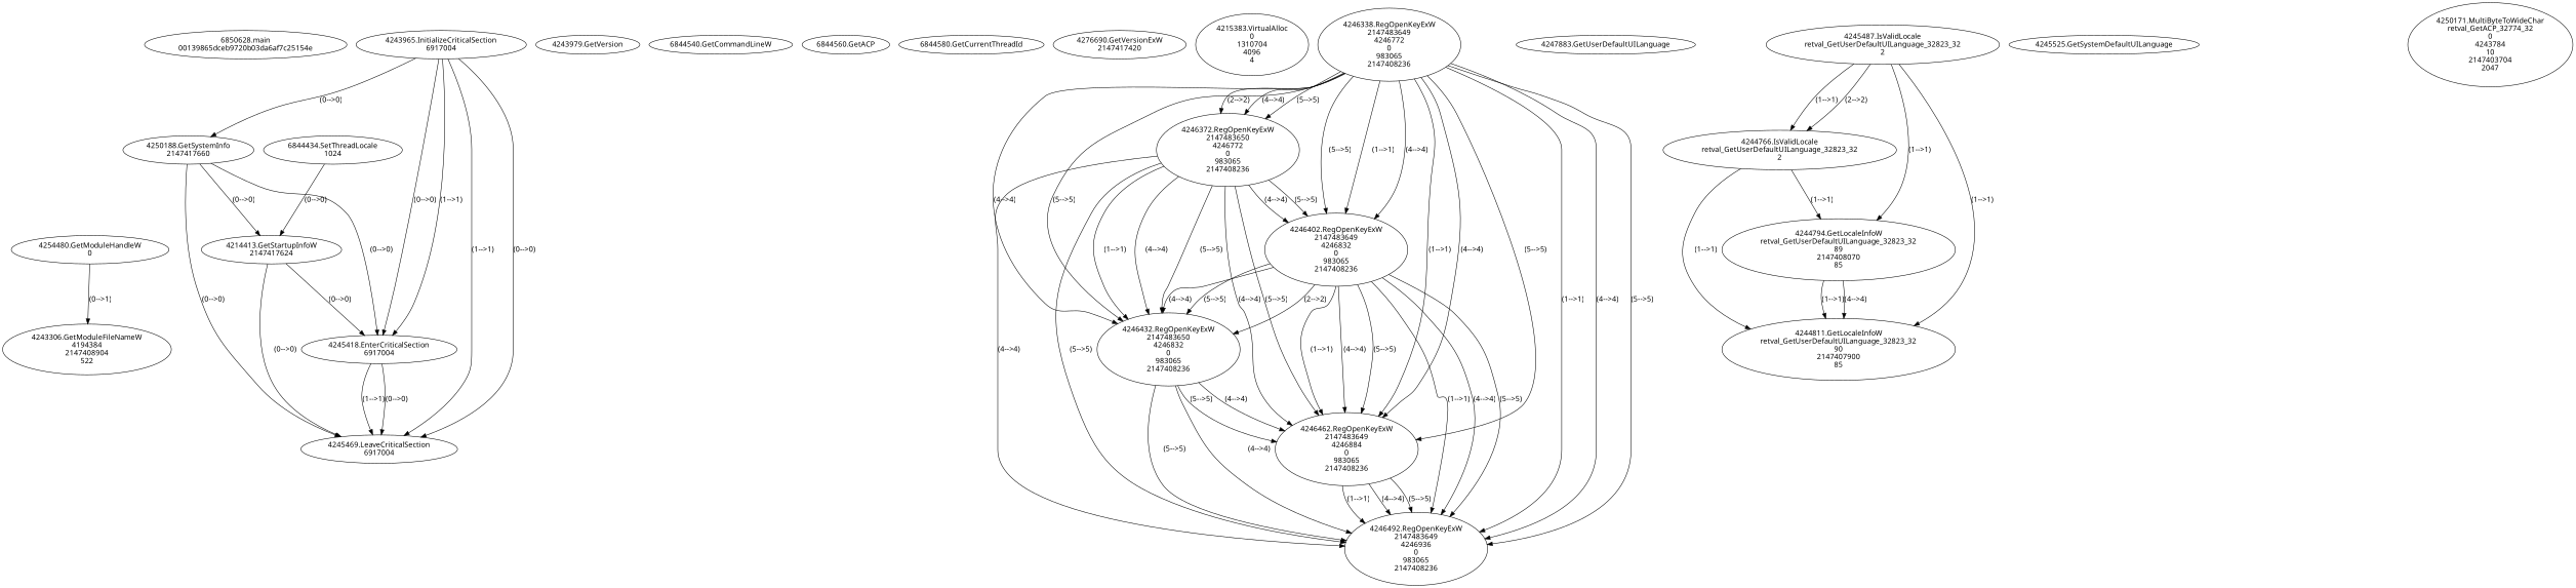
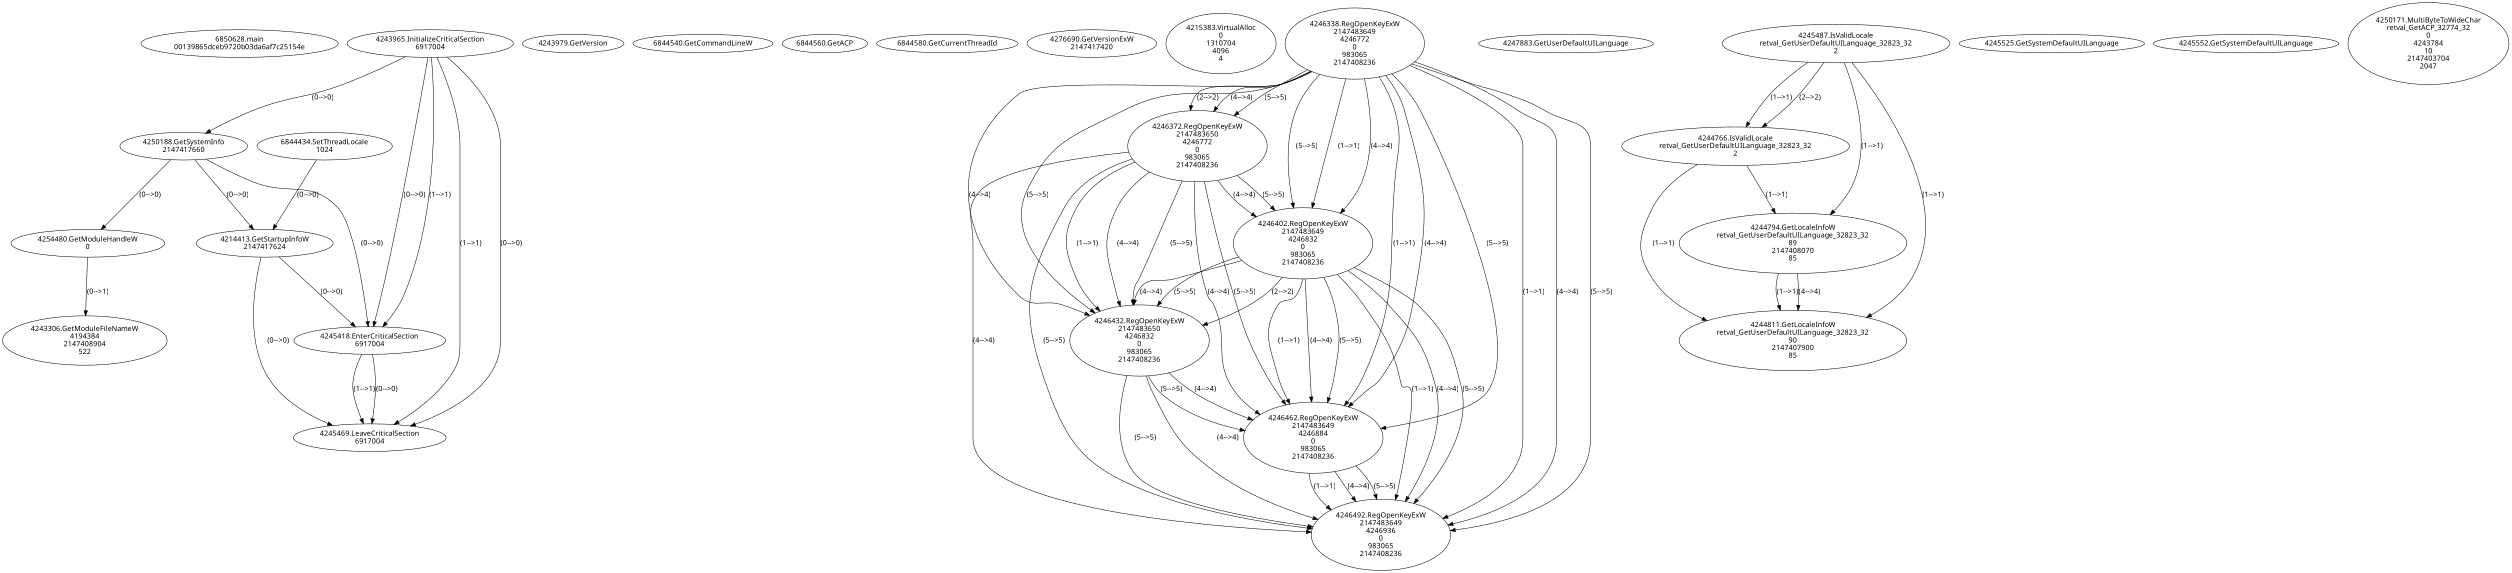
  digraph {
    fontname="Noto Sans"
    node [fontname="Noto Sans"]
    edge [fontname="Noto Sans"]
    n1 [label="6850628.main\n00139865dceb9720b03da6af7c25154e"]
    n2 [label="4254480.GetModuleHandleW\n0"]
    n3 [label="4243306.GetModuleFileNameW\n4194384\n2147408904\n522"]
    n4 [label="6844434.SetThreadLocale\n1024"]
    n5 [label="4214413.GetStartupInfoW\n2147417624"]
    n6 [label="4243965.InitializeCriticalSection\n6917004"]
    n7 [label="4250188.GetSystemInfo\n2147417660"]
    n8 [label="4245418.EnterCriticalSection\n6917004"]
    n9 [label="4245469.LeaveCriticalSection\n6917004"]
    n10 [label="4243979.GetVersion\n"]
    n11 [label="6844540.GetCommandLineW\n"]
    n12 [label="6844560.GetACP\n"]
    n13 [label="6844580.GetCurrentThreadId\n"]
    n14 [label="4276690.GetVersionExW\n2147417420"]
    n15 [label="4215383.VirtualAlloc\n0\n1310704\n4096\n4"]
    n16 [label="4246338.RegOpenKeyExW\n2147483649\n4246772\n0\n983065\n2147408236"]
    n17 [label="4246372.RegOpenKeyExW\n2147483650\n4246772\n0\n983065\n2147408236"]
    n18 [label="4246402.RegOpenKeyExW\n2147483649\n4246832\n0\n983065\n2147408236"]
    n19 [label="4246432.RegOpenKeyExW\n2147483650\n4246832\n0\n983065\n2147408236"]
    n20 [label="4246462.RegOpenKeyExW\n2147483649\n4246884\n0\n983065\n2147408236"]
    n21 [label="4246492.RegOpenKeyExW\n2147483649\n4246936\n0\n983065\n2147408236"]
    n22 [label="4247883.GetUserDefaultUILanguage\n"]
    n23 [label="4245487.IsValidLocale\nretval_GetUserDefaultUILanguage_32823_32\n2"]
    n24 [label="4244766.IsValidLocale\nretval_GetUserDefaultUILanguage_32823_32\n2"]
    n25 [label="4244794.GetLocaleInfoW\nretval_GetUserDefaultUILanguage_32823_32\n89\n2147408070\n85"]
    n26 [label="4244811.GetLocaleInfoW\nretval_GetUserDefaultUILanguage_32823_32\n90\n2147407900\n85"]
    n27 [label="4245525.GetSystemDefaultUILanguage\n"]
+   n28 [label="4245552.GetSystemDefaultUILanguage\n"]
    n29 [label="4250171.MultiByteToWideChar\nretval_GetACP_32774_32\n0\n4243784\n10\n2147403704\n2047"]
    n2 -> n3 [label="(0-->1)"]
    n4 -> n5 [label="(0-->0)"]
    n5 -> n8 [label="(0-->0)"]
    n5 -> n9 [label="(0-->0)"]
    n6 -> n7 [label="(0-->0)"]
    n6 -> n8 [label="(1-->1)"]
    n6 -> n8 [label="(0-->0)"]
    n6 -> n9 [label="(1-->1)"]
    n6 -> n9 [label="(0-->0)"]
    n7 -> n5 [label="(0-->0)"]
    n7 -> n8 [label="(0-->0)"]
-   n7 -> n9 [label="(0-->0)"]
+   n7 -> n2 [label="(0-->0)"]
    n8 -> n9 [label="(1-->1)"]
    n8 -> n9 [label="(0-->0)"]
    n16 -> n17 [label="(2-->2)"]
    n16 -> n17 [label="(4-->4)"]
    n16 -> n17 [label="(5-->5)"]
    n16 -> n18 [label="(1-->1)"]
    n16 -> n18 [label="(4-->4)"]
    n16 -> n18 [label="(5-->5)"]
    n16 -> n19 [label="(4-->4)"]
    n16 -> n19 [label="(5-->5)"]
    n16 -> n20 [label="(1-->1)"]
    n16 -> n20 [label="(4-->4)"]
    n16 -> n20 [label="(5-->5)"]
    n16 -> n21 [label="(1-->1)"]
    n16 -> n21 [label="(4-->4)"]
    n16 -> n21 [label="(5-->5)"]
    n17 -> n18 [label="(4-->4)"]
    n17 -> n18 [label="(5-->5)"]
    n17 -> n19 [label="(1-->1)"]
    n17 -> n19 [label="(4-->4)"]
    n17 -> n19 [label="(5-->5)"]
    n17 -> n20 [label="(4-->4)"]
    n17 -> n20 [label="(5-->5)"]
    n17 -> n21 [label="(4-->4)"]
    n17 -> n21 [label="(5-->5)"]
    n18 -> n19 [label="(2-->2)"]
    n18 -> n19 [label="(4-->4)"]
    n18 -> n19 [label="(5-->5)"]
    n18 -> n20 [label="(1-->1)"]
    n18 -> n20 [label="(4-->4)"]
    n18 -> n20 [label="(5-->5)"]
    n18 -> n21 [label="(1-->1)"]
    n18 -> n21 [label="(4-->4)"]
    n18 -> n21 [label="(5-->5)"]
    n19 -> n20 [label="(4-->4)"]
    n19 -> n20 [label="(5-->5)"]
    n19 -> n21 [label="(4-->4)"]
    n19 -> n21 [label="(5-->5)"]
    n20 -> n21 [label="(1-->1)"]
    n20 -> n21 [label="(4-->4)"]
    n20 -> n21 [label="(5-->5)"]
    n23 -> n24 [label="(1-->1)"]
    n23 -> n24 [label="(2-->2)"]
    n23 -> n25 [label="(1-->1)"]
    n23 -> n26 [label="(1-->1)"]
    n24 -> n25 [label="(1-->1)"]
    n24 -> n26 [label="(1-->1)"]
    n25 -> n26 [label="(1-->1)"]
    n25 -> n26 [label="(4-->4)"]
  }
